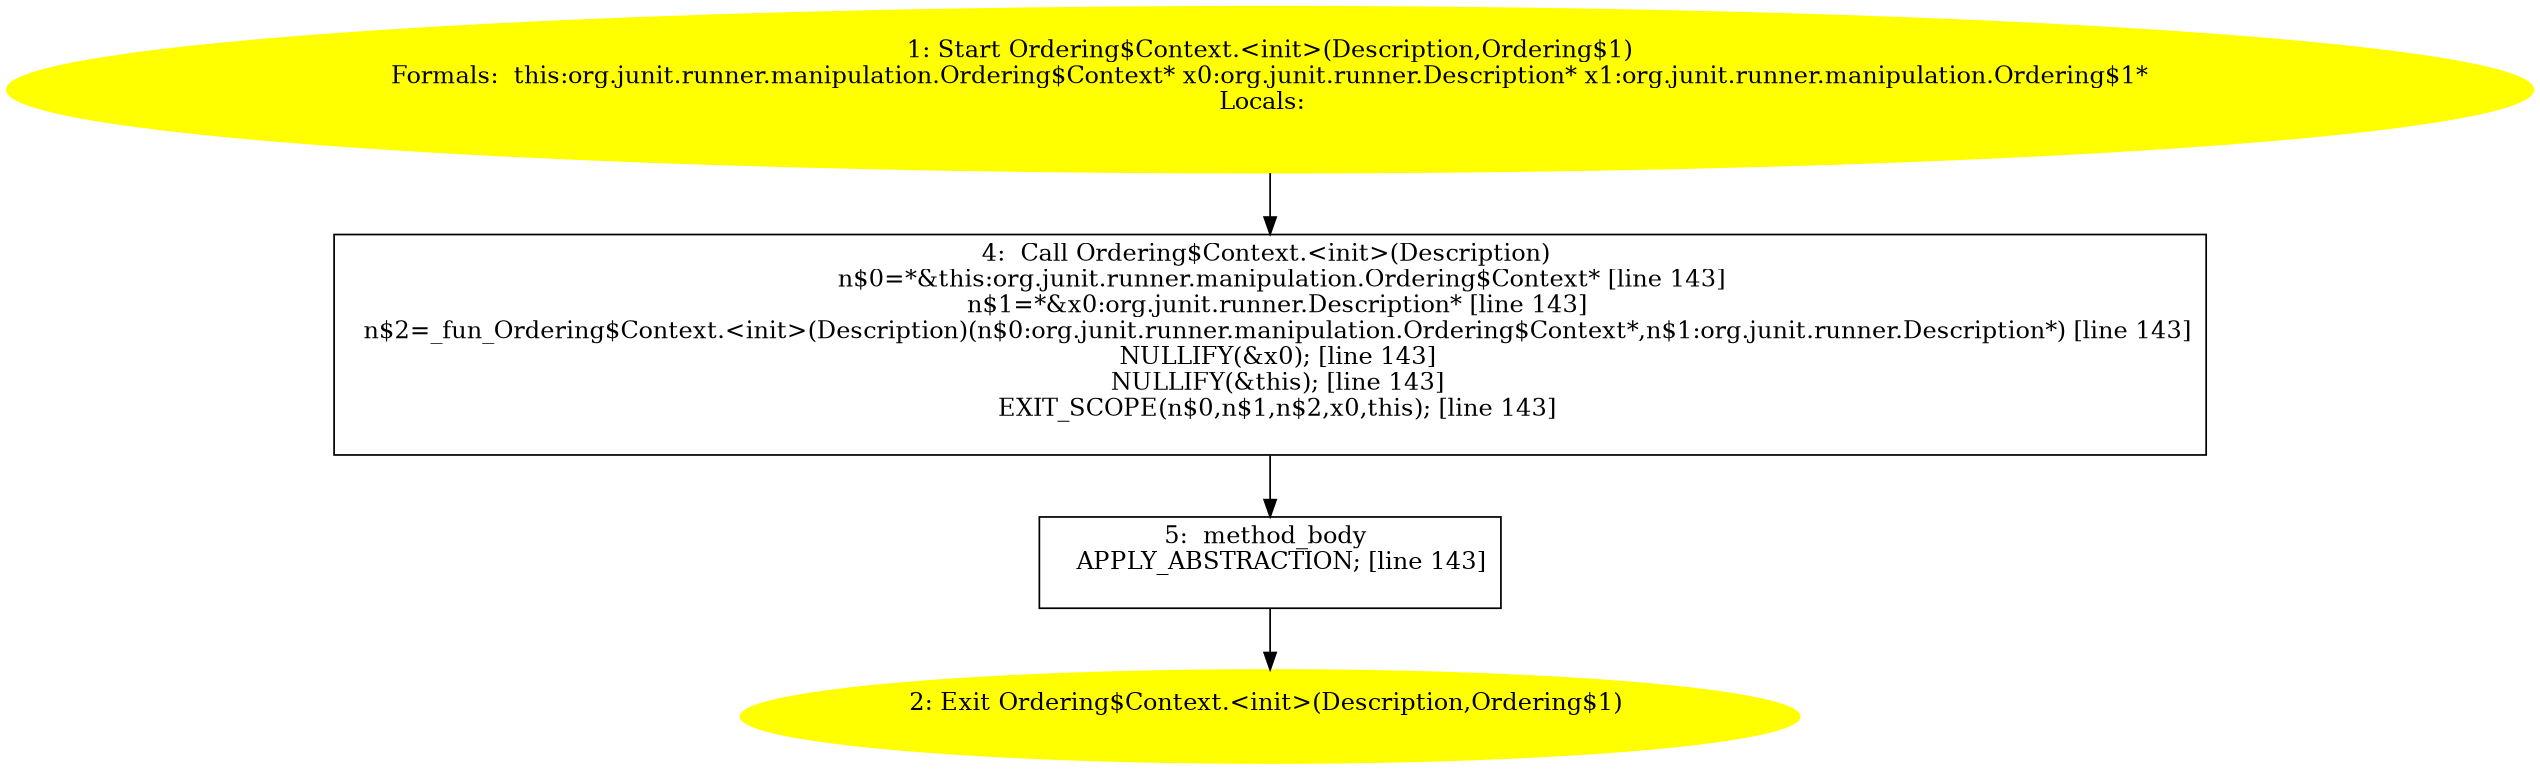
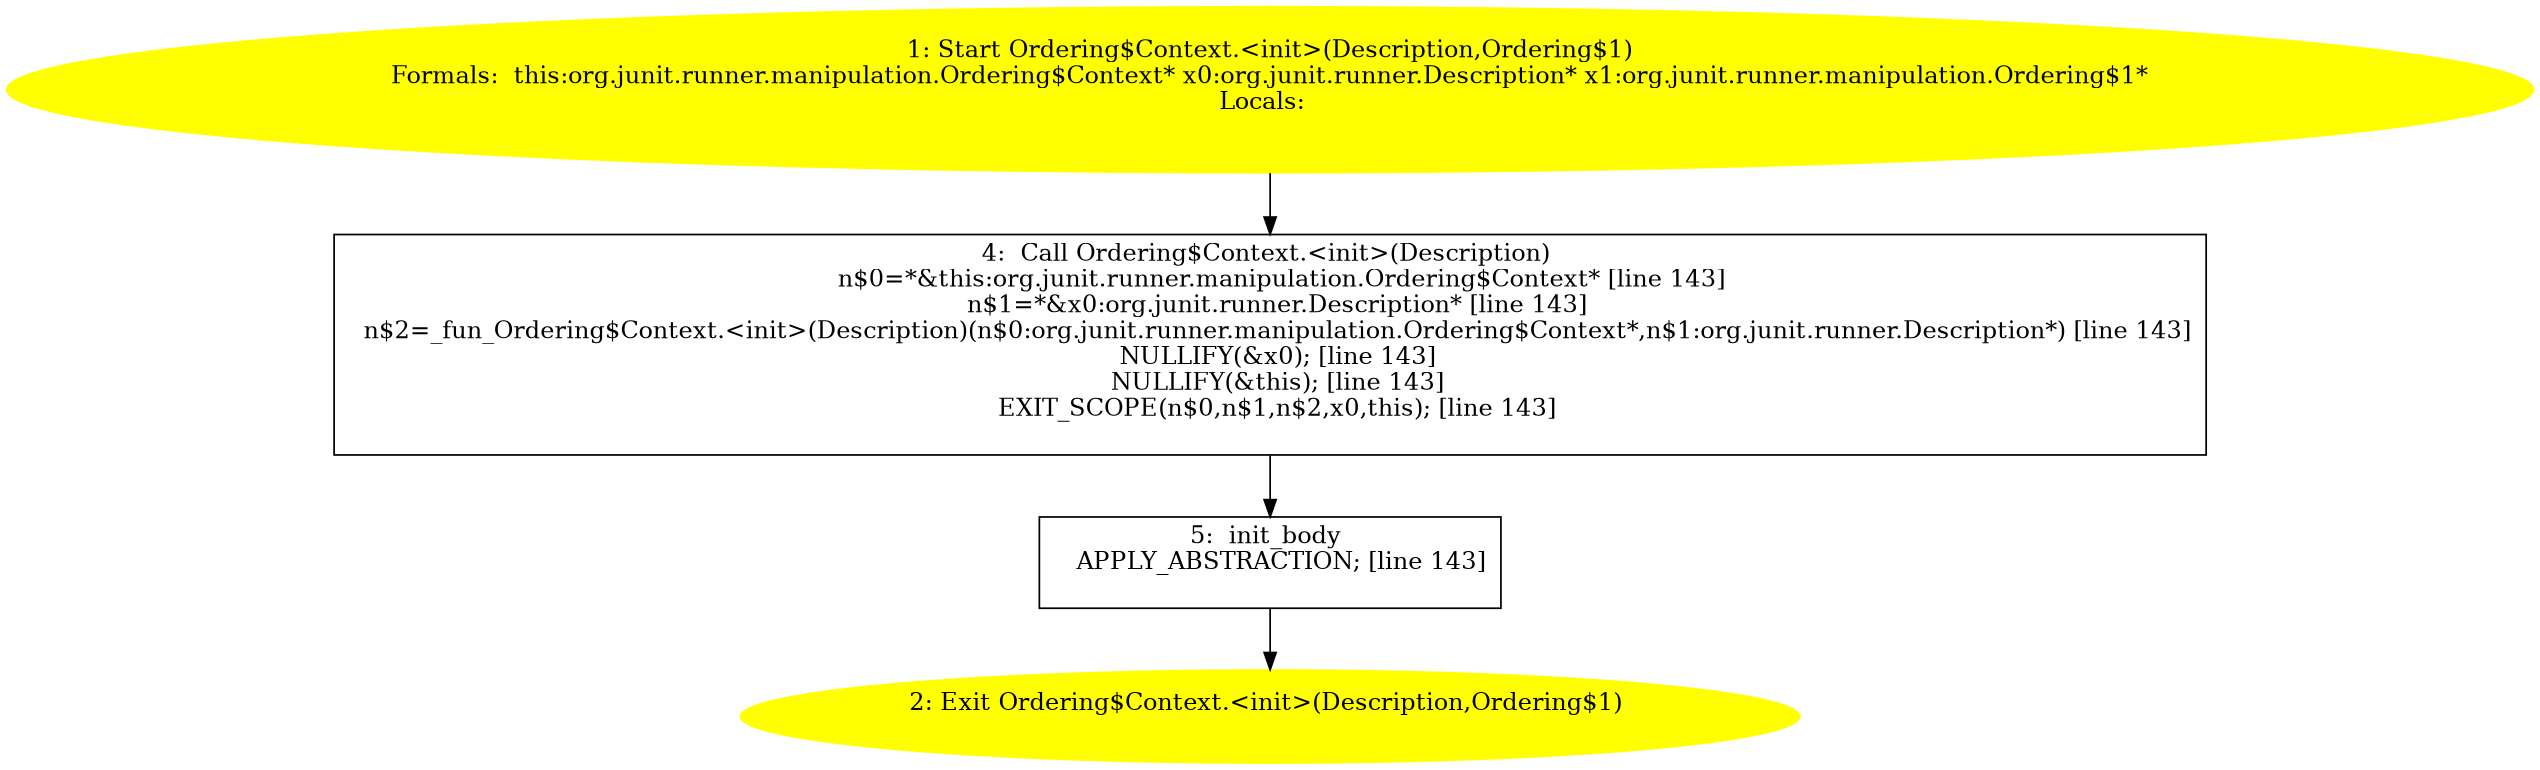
  digraph {
    n1 [color=yellow label="1: Start Ordering$Context.<init>(Description,Ordering$1)\nFormals:  this:org.junit.runner.manipulation.Ordering$Context* x0:org.junit.runner.Description* x1:org.junit.runner.manipulation.Ordering$1*\nLocals:  \n  " style=filled]
    n2 [label="4:  Call Ordering$Context.<init>(Description) \n   n$0=*&this:org.junit.runner.manipulation.Ordering$Context* [line 143]\n  n$1=*&x0:org.junit.runner.Description* [line 143]\n  n$2=_fun_Ordering$Context.<init>(Description)(n$0:org.junit.runner.manipulation.Ordering$Context*,n$1:org.junit.runner.Description*) [line 143]\n  NULLIFY(&x0); [line 143]\n  NULLIFY(&this); [line 143]\n  EXIT_SCOPE(n$0,n$1,n$2,x0,this); [line 143]\n " shape=box]
-   n3 [label="5:  method_body \n   APPLY_ABSTRACTION; [line 143]\n " shape=box]
+   n3 [label="5:  init_body \n   APPLY_ABSTRACTION; [line 143]\n " shape=box]
    n4 [color=yellow label="2: Exit Ordering$Context.<init>(Description,Ordering$1) \n  " style=filled]
    n1 -> n2
    n2 -> n3
    n3 -> n4
  }
